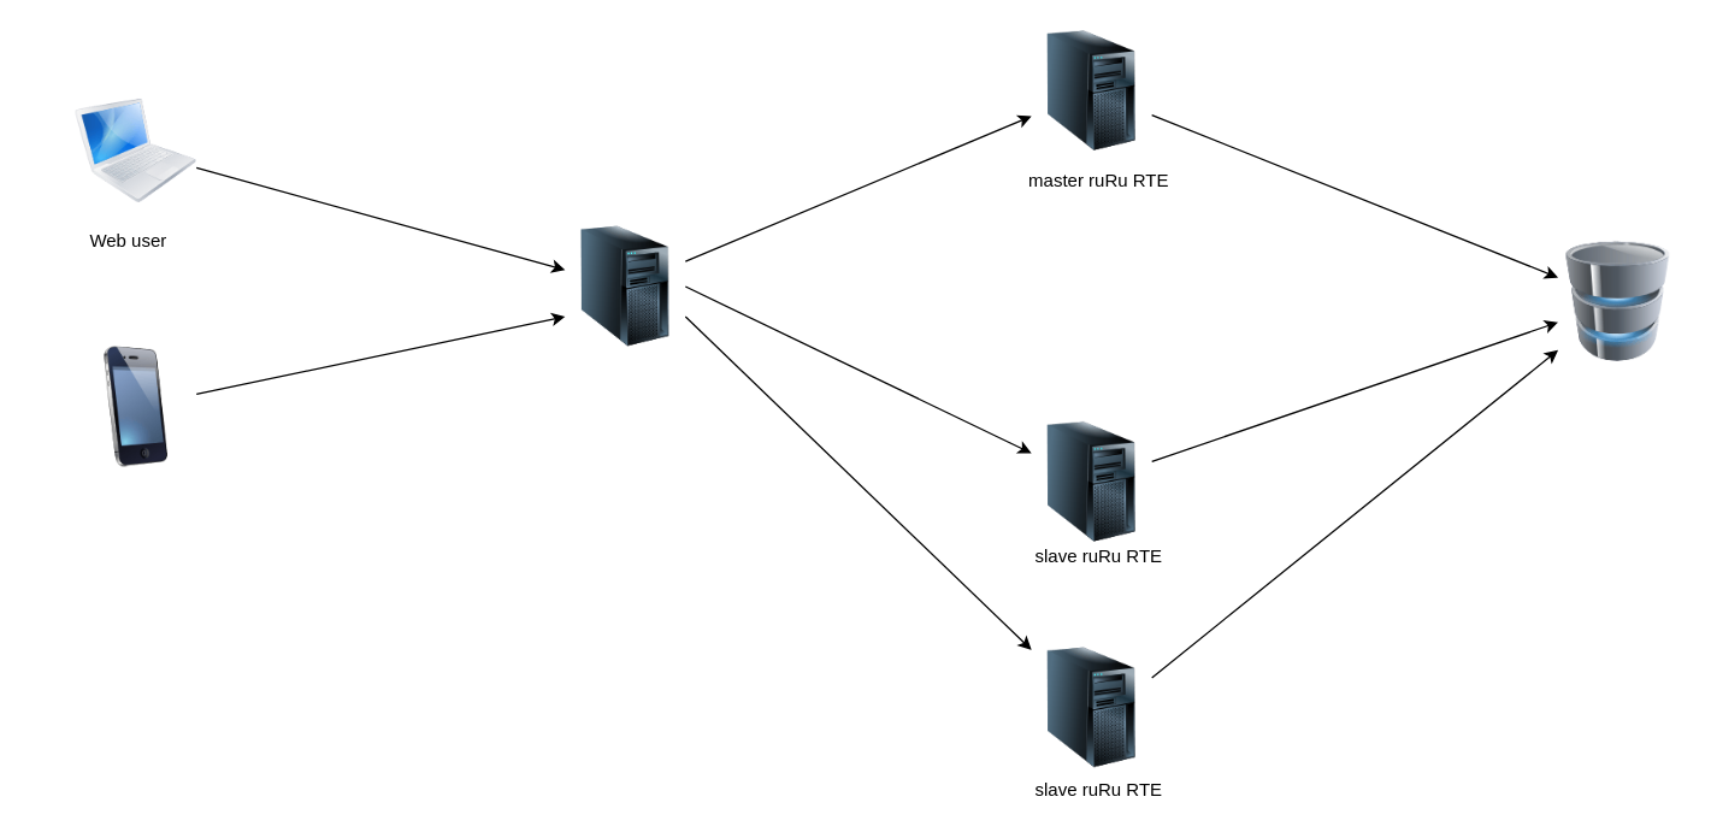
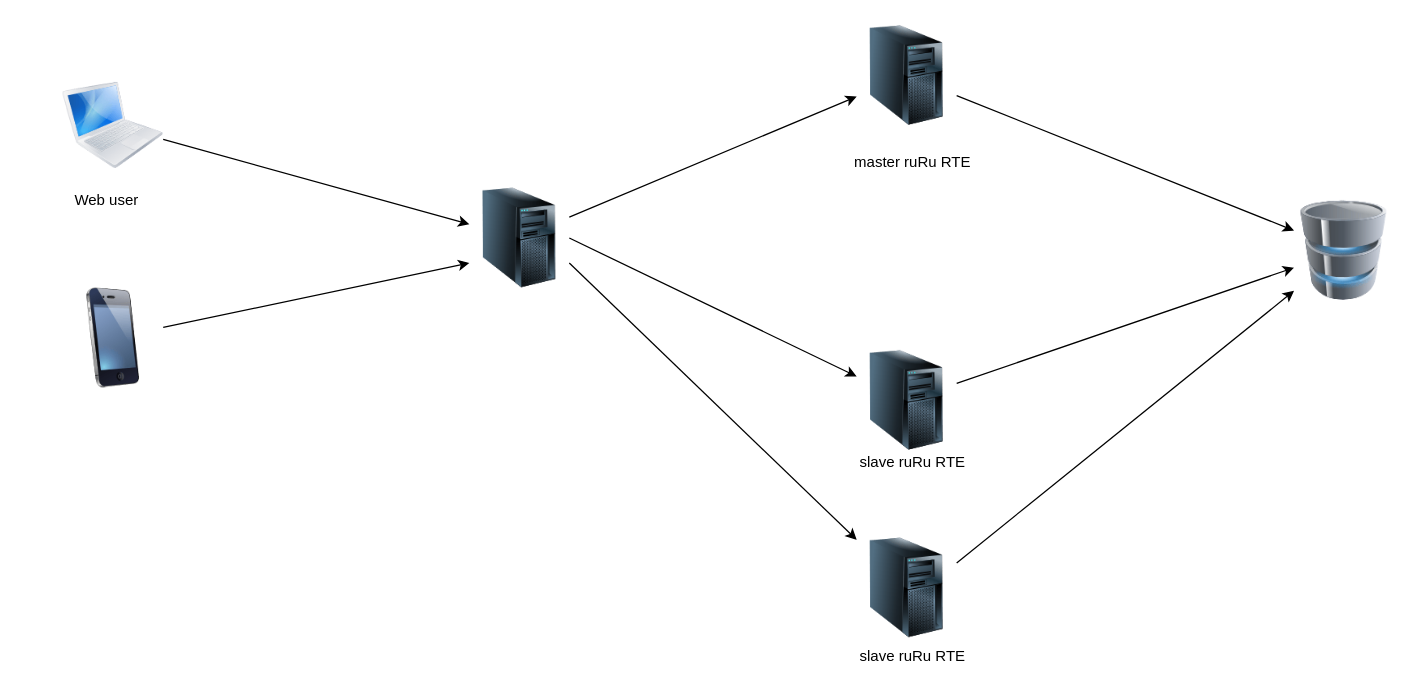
  <mxCell id="0" />
  <mxCell id="1" parent="0" />
  <mxCell id="2" value="" style="image;html=1;image=img/lib/clip_art/computers/Server_Tower_128x128.png" vertex="1" parent="1"><mxGeometry x="375" y="150" width="80" height="80" as="geometry" /></mxCell>
  <mxCell id="3" value="" style="image;html=1;image=img/lib/clip_art/computers/Server_Tower_128x128.png" vertex="1" parent="1"><mxGeometry x="685" y="20" width="80" height="80" as="geometry" /></mxCell>
  <mxCell id="4" value="" style="image;html=1;image=img/lib/clip_art/computers/Server_Tower_128x128.png" vertex="1" parent="1"><mxGeometry x="685" y="280" width="80" height="80" as="geometry" /></mxCell>
  <mxCell id="5" value="" style="image;html=1;image=img/lib/clip_art/computers/Server_Tower_128x128.png" vertex="1" parent="1"><mxGeometry x="685" y="430" width="80" height="80" as="geometry" /></mxCell>
- <mxCell id="6" value="master ruRu RTE" style="text;html=1;strokeColor=none;fillColor=none;align=center;verticalAlign=middle;whiteSpace=wrap;rounded=0;" vertex="1" parent="1"><mxGeometry x="665" y="110" width="130" height="20" as="geometry" /></mxCell>
+ <mxCell id="6" value="master ruRu RTE" style="text;html=1;strokeColor=none;fillColor=none;align=center;verticalAlign=middle;whiteSpace=wrap;rounded=0;" vertex="1" parent="1"><mxGeometry x="665" y="120" width="130" height="20" as="geometry" /></mxCell>
  <mxCell id="7" value="slave ruRu&amp;nbsp;RTE" style="text;html=1;strokeColor=none;fillColor=none;align=center;verticalAlign=middle;whiteSpace=wrap;rounded=0;" vertex="1" parent="1"><mxGeometry x="665" y="515" width="130" height="20" as="geometry" /></mxCell>
  <mxCell id="8" value="slave ruRu&amp;nbsp;RTE" style="text;html=1;strokeColor=none;fillColor=none;align=center;verticalAlign=middle;whiteSpace=wrap;rounded=0;" vertex="1" parent="1"><mxGeometry x="665" y="360" width="130" height="20" as="geometry" /></mxCell>
  <mxCell id="9" value="" style="image;html=1;image=img/lib/clip_art/computers/Database_128x128.png" vertex="1" parent="1"><mxGeometry x="1035" y="160" width="80" height="80" as="geometry" /></mxCell>
  <mxCell id="10" value="" style="image;html=1;image=img/lib/clip_art/telecommunication/iPhone_128x128.png" vertex="1" parent="1"><mxGeometry x="50" y="230" width="80" height="80" as="geometry" /></mxCell>
  <mxCell id="11" value="" style="image;html=1;image=img/lib/clip_art/computers/MacBook_128x128.png" vertex="1" parent="1"><mxGeometry x="50" y="60" width="80" height="80" as="geometry" /></mxCell>
  <mxCell id="12" value="Web user" style="text;html=1;strokeColor=none;fillColor=none;align=center;verticalAlign=middle;whiteSpace=wrap;rounded=0;" vertex="1" parent="1"><mxGeometry x="20" y="150" width="130" height="20" as="geometry" /></mxCell>
  <mxCell id="13" value="" style="endArrow=classic;html=1;" edge="1" parent="1" source="11" target="2"><mxGeometry width="50" height="50" relative="1" as="geometry"><mxPoint x="425" y="140" as="sourcePoint" /><mxPoint x="475" y="90" as="targetPoint" /></mxGeometry></mxCell>
  <mxCell id="14" value="" style="endArrow=classic;html=1;entryX=0;entryY=0.75;entryDx=0;entryDy=0;" edge="1" parent="1" source="10" target="2"><mxGeometry width="50" height="50" relative="1" as="geometry"><mxPoint x="398" y="161" as="sourcePoint" /><mxPoint x="448" y="111" as="targetPoint" /></mxGeometry></mxCell>
  <mxCell id="15" value="" style="endArrow=classic;html=1;" edge="1" parent="1" source="2" target="3"><mxGeometry width="50" height="50" relative="1" as="geometry"><mxPoint x="525" y="210" as="sourcePoint" /><mxPoint x="575" y="160" as="targetPoint" /></mxGeometry></mxCell>
  <mxCell id="16" value="" style="endArrow=classic;html=1;exitX=1;exitY=0.5;exitDx=0;exitDy=0;" edge="1" parent="1" source="2" target="4"><mxGeometry width="50" height="50" relative="1" as="geometry"><mxPoint x="525" y="210" as="sourcePoint" /><mxPoint x="575" y="160" as="targetPoint" /></mxGeometry></mxCell>
  <mxCell id="17" value="" style="endArrow=classic;html=1;exitX=1;exitY=0.75;exitDx=0;exitDy=0;" edge="1" parent="1" source="2" target="5"><mxGeometry width="50" height="50" relative="1" as="geometry"><mxPoint x="525" y="210" as="sourcePoint" /><mxPoint x="575" y="160" as="targetPoint" /></mxGeometry></mxCell>
  <mxCell id="18" value="" style="endArrow=classic;html=1;" edge="1" parent="1" source="3" target="9"><mxGeometry width="50" height="50" relative="1" as="geometry"><mxPoint x="525" y="210" as="sourcePoint" /><mxPoint x="575" y="160" as="targetPoint" /></mxGeometry></mxCell>
  <mxCell id="19" value="" style="endArrow=classic;html=1;" edge="1" parent="1" source="4" target="9"><mxGeometry width="50" height="50" relative="1" as="geometry"><mxPoint x="525" y="210" as="sourcePoint" /><mxPoint x="575" y="160" as="targetPoint" /></mxGeometry></mxCell>
  <mxCell id="20" value="" style="endArrow=classic;html=1;exitX=1;exitY=0.25;exitDx=0;exitDy=0;" edge="1" parent="1" source="5" target="9"><mxGeometry width="50" height="50" relative="1" as="geometry"><mxPoint x="525" y="210" as="sourcePoint" /><mxPoint x="575" y="160" as="targetPoint" /></mxGeometry></mxCell>
